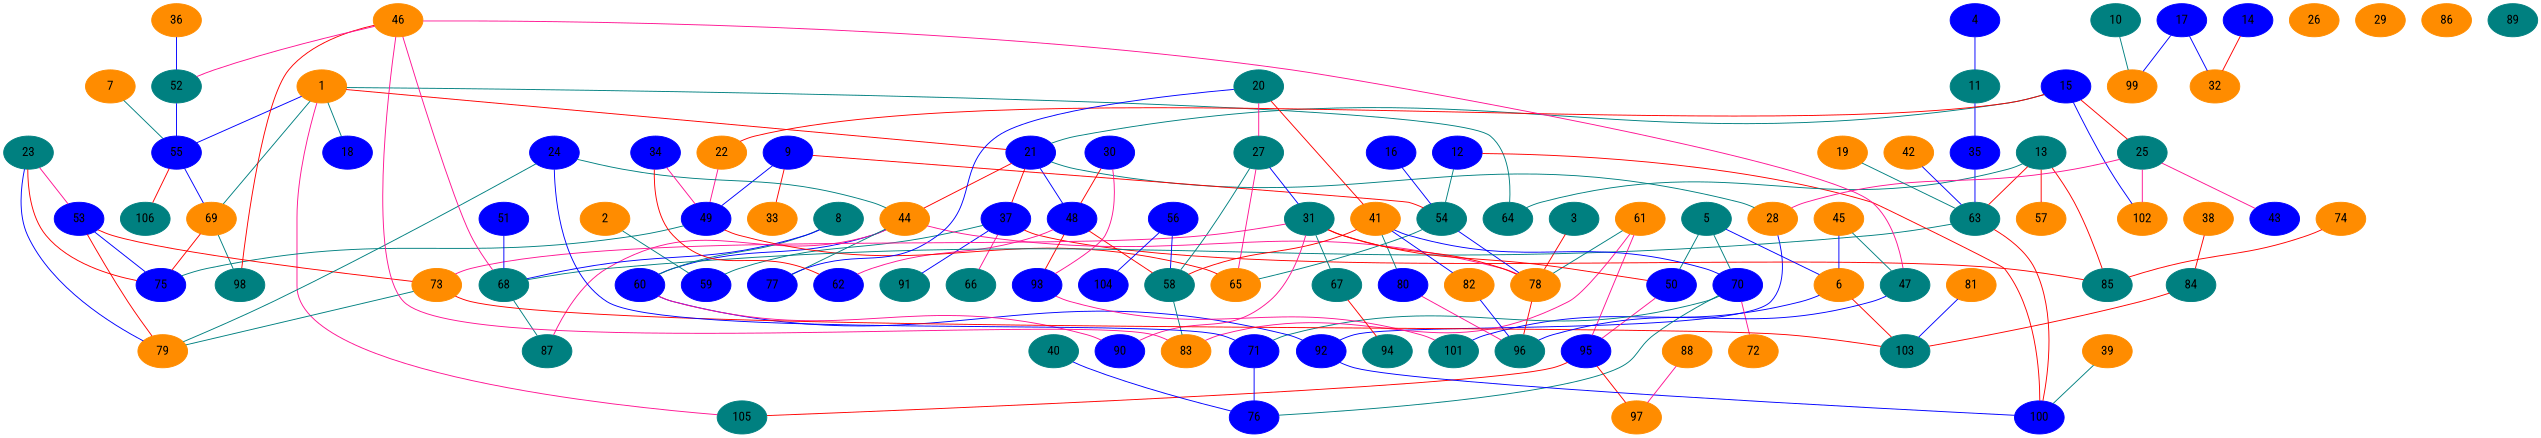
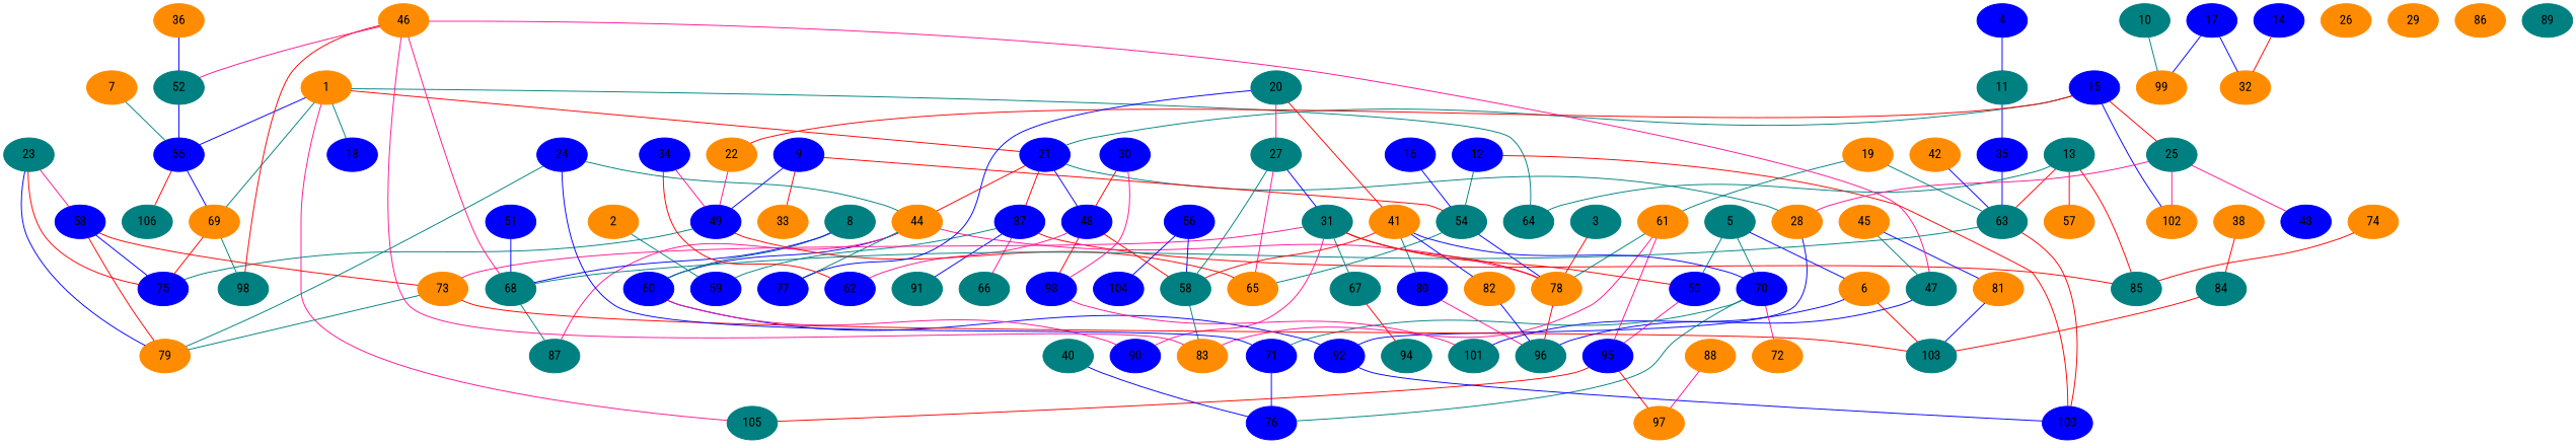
  graph {
    fontname="Roboto Condensed"
    node [color=blue fontname="Roboto Condensed" style=filled]
    edge [color=red fontname="Roboto Condensed"]
    1 [color=darkorange]
    18
    21
    55
    64 [color=teal]
    69 [color=darkorange]
    105 [color=teal]
    28 [color=darkorange]
    37
    44 [color=darkorange]
    48
    106 [color=teal]
    75
    98 [color=teal]
    2 [color=darkorange]
    59
    3 [color=teal]
    78 [color=darkorange]
    96 [color=teal]
    11 [color=teal]
    4
    35
    5 [color=teal]
    6 [color=darkorange]
    50
    70
    101 [color=teal]
    103 [color=teal]
    95
    71
    76
    72 [color=darkorange]
    7 [color=darkorange]
    8 [color=teal]
    60
    68 [color=teal]
    92
    90
    87 [color=teal]
    33 [color=darkorange]
    9
    49
    54 [color=teal]
    65 [color=darkorange]
    10 [color=teal]
    99 [color=darkorange]
    63 [color=teal]
    12
    100
    13 [color=teal]
    57 [color=darkorange]
    85 [color=teal]
    32 [color=darkorange]
    14
    15
    22 [color=darkorange]
    25 [color=teal]
    102 [color=darkorange]
    43
    16
    17
    19 [color=darkorange]
    61 [color=darkorange]
    83 [color=darkorange]
    20 [color=teal]
    27 [color=teal]
    41 [color=darkorange]
    77
    31 [color=teal]
    58 [color=teal]
    80
    82 [color=darkorange]
    66 [color=teal]
    91 [color=teal]
    93
    62
    23 [color=teal]
    53
    79 [color=darkorange]
    73 [color=darkorange]
    24
    26 [color=darkorange]
    67 [color=teal]
    29 [color=darkorange]
    30
    94 [color=teal]
    34
    36 [color=darkorange]
    52 [color=teal]
    38 [color=darkorange]
    84 [color=teal]
-   39 [color=darkorange]
    40 [color=teal]
    42 [color=darkorange]
    45 [color=darkorange]
    47 [color=teal]
    81 [color=darkorange]
    46 [color=darkorange]
    97 [color=darkorange]
    51
    56
    104
    74 [color=darkorange]
    86 [color=darkorange]
    88 [color=darkorange]
    89 [color=teal]
    1 -- 18 [color=teal]
    1 -- 21
    1 -- 55 [color=blue]
    1 -- 64 [color=teal]
    1 -- 69 [color=teal]
    1 -- 105 [color=deeppink]
    21 -- 28 [color=teal]
    21 -- 37
    21 -- 44
    21 -- 48 [color=blue]
    55 -- 69 [color=blue]
    55 -- 106
    69 -- 75
    69 -- 98 [color=teal]
    28 -- 92 [color=blue]
    37 -- 59 [color=teal]
    37 -- 85
    37 -- 66 [color=deeppink]
    37 -- 91 [color=blue]
    44 -- 78 [color=deeppink]
    44 -- 60 [color=blue]
    44 -- 87 [color=deeppink]
    44 -- 77 [color=teal]
    48 -- 58
    48 -- 93
    48 -- 62 [color=deeppink]
    2 -- 59 [color=teal]
    3 -- 78
    78 -- 96
    11 -- 35 [color=blue]
    4 -- 11 [color=blue]
    35 -- 63 [color=blue]
    5 -- 6 [color=blue]
    5 -- 50 [color=teal]
    5 -- 70 [color=teal]
    6 -- 101 [color=blue]
    6 -- 103
    50 -- 95 [color=deeppink]
    70 -- 71 [color=teal]
    70 -- 76 [color=teal]
    70 -- 72 [color=deeppink]
    95 -- 105
    95 -- 97
    71 -- 76 [color=blue]
    7 -- 55 [color=teal]
    8 -- 60 [color=teal]
    8 -- 68 [color=blue]
    60 -- 92 [color=blue]
    60 -- 90 [color=deeppink]
    68 -- 87 [color=teal]
    92 -- 100 [color=blue]
    9 -- 33
    9 -- 49 [color=blue]
    9 -- 54
    49 -- 75 [color=teal]
    49 -- 65
    54 -- 78 [color=blue]
    54 -- 65 [color=teal]
    10 -- 99 [color=teal]
    63 -- 68 [color=teal]
    63 -- 100
    12 -- 54 [color=teal]
    12 -- 100
    13 -- 64 [color=teal]
    13 -- 63
    13 -- 57
    13 -- 85
    14 -- 32
    15 -- 21 [color=teal]
    15 -- 22
    15 -- 25
    15 -- 102 [color=blue]
    22 -- 49 [color=deeppink]
    25 -- 28 [color=deeppink]
    25 -- 102 [color=deeppink]
    25 -- 43 [color=deeppink]
    16 -- 54 [color=blue]
    17 -- 99 [color=blue]
    17 -- 32 [color=blue]
    19 -- 63 [color=teal]
+   19 -- 61 [color=teal]
    61 -- 78 [color=teal]
    61 -- 95 [color=deeppink]
    61 -- 83 [color=deeppink]
    20 -- 27 [color=deeppink]
    20 -- 41
    20 -- 77 [color=blue]
    27 -- 65 [color=deeppink]
    27 -- 31 [color=blue]
    27 -- 58 [color=teal]
    41 -- 70 [color=blue]
    41 -- 58
    41 -- 80 [color=teal]
    41 -- 82 [color=blue]
    31 -- 78
    31 -- 50
    31 -- 90 [color=deeppink]
    31 -- 73 [color=deeppink]
    31 -- 67 [color=teal]
    58 -- 83 [color=teal]
    80 -- 96 [color=deeppink]
    82 -- 96 [color=blue]
    93 -- 101 [color=deeppink]
    23 -- 75
    23 -- 53 [color=deeppink]
    23 -- 79 [color=blue]
    53 -- 75 [color=blue]
    53 -- 79
    53 -- 73
    73 -- 103
    73 -- 79 [color=teal]
    24 -- 44 [color=teal]
    24 -- 71 [color=blue]
    24 -- 79 [color=teal]
    67 -- 94
    30 -- 48
    30 -- 93 [color=deeppink]
    34 -- 49 [color=deeppink]
    34 -- 62
    36 -- 52 [color=blue]
    52 -- 55 [color=blue]
    38 -- 84
    84 -- 103
-   39 -- 100 [color=teal]
    40 -- 76 [color=blue]
    42 -- 63 [color=blue]
    45 -- 47 [color=teal]
-   45 -- 6 [color=blue]
+   45 -- 81 [color=blue]
    47 -- 96 [color=blue]
    81 -- 103 [color=blue]
    46 -- 98
    46 -- 68 [color=deeppink]
    46 -- 83 [color=deeppink]
    46 -- 52 [color=deeppink]
    46 -- 47 [color=deeppink]
    51 -- 68 [color=blue]
    56 -- 58 [color=blue]
    56 -- 104 [color=blue]
    74 -- 85
    88 -- 97 [color=deeppink]
  }
